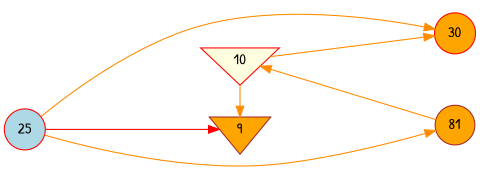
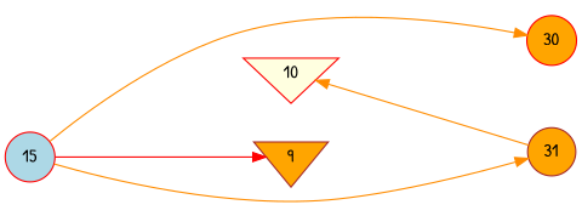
  digraph {
    fontname="Patrick Hand"
    rankdir=LR
    ranksep=2.0
    node [color=red fillcolor=orange fontname="Patrick Hand" shape=circle style=filled]
    edge [color=darkorange fontname="Patrick Hand"]
    9 [color=brown shape=invtriangle]
    10 [fillcolor=lightyellow shape=invtriangle]
-   25 [fillcolor=lightblue]
+   25 [fillcolor=lightblue label=15]
    30
-   31 [color=brown label=81]
+   31 [color=brown]
    subgraph sub_1 {
      rank=same
      9
      10
    }
    subgraph sub_2 {
      rank=same
      25
    }
    subgraph sub_3 {
      rank=same
      30
      31
    }
-   10 -> 9
-   10 -> 30
    25 -> 9 [color=red]
    25 -> 30
    25 -> 31
    31 -> 10
  }
